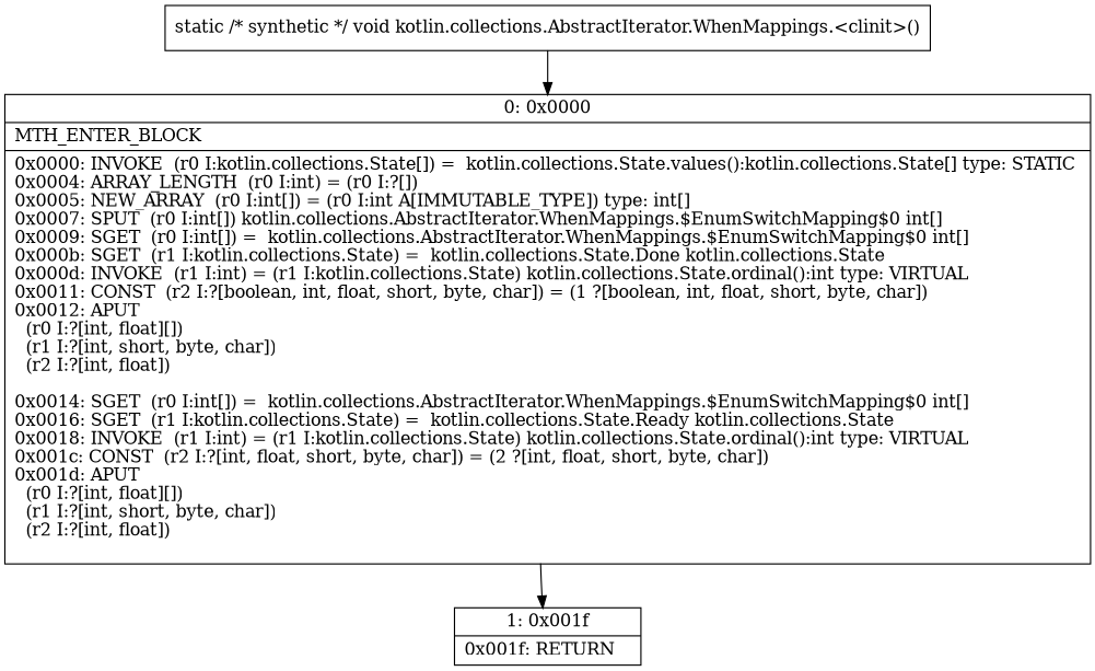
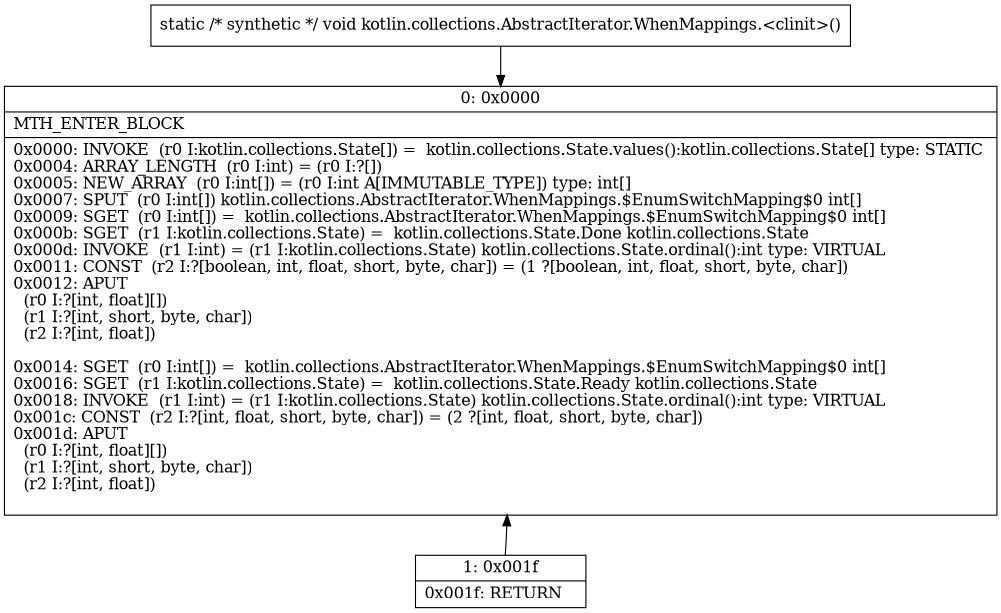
  digraph {
    node [shape=record]
    n1 [label="{0\:\ 0x0000|MTH_ENTER_BLOCK\l|0x0000: INVOKE  (r0 I:kotlin.collections.State[]) =  kotlin.collections.State.values():kotlin.collections.State[] type: STATIC \l0x0004: ARRAY_LENGTH  (r0 I:int) = (r0 I:?[]) \l0x0005: NEW_ARRAY  (r0 I:int[]) = (r0 I:int A[IMMUTABLE_TYPE]) type: int[] \l0x0007: SPUT  (r0 I:int[]) kotlin.collections.AbstractIterator.WhenMappings.$EnumSwitchMapping$0 int[] \l0x0009: SGET  (r0 I:int[]) =  kotlin.collections.AbstractIterator.WhenMappings.$EnumSwitchMapping$0 int[] \l0x000b: SGET  (r1 I:kotlin.collections.State) =  kotlin.collections.State.Done kotlin.collections.State \l0x000d: INVOKE  (r1 I:int) = (r1 I:kotlin.collections.State) kotlin.collections.State.ordinal():int type: VIRTUAL \l0x0011: CONST  (r2 I:?[boolean, int, float, short, byte, char]) = (1 ?[boolean, int, float, short, byte, char]) \l0x0012: APUT  \l  (r0 I:?[int, float][])\l  (r1 I:?[int, short, byte, char])\l  (r2 I:?[int, float])\l \l0x0014: SGET  (r0 I:int[]) =  kotlin.collections.AbstractIterator.WhenMappings.$EnumSwitchMapping$0 int[] \l0x0016: SGET  (r1 I:kotlin.collections.State) =  kotlin.collections.State.Ready kotlin.collections.State \l0x0018: INVOKE  (r1 I:int) = (r1 I:kotlin.collections.State) kotlin.collections.State.ordinal():int type: VIRTUAL \l0x001c: CONST  (r2 I:?[int, float, short, byte, char]) = (2 ?[int, float, short, byte, char]) \l0x001d: APUT  \l  (r0 I:?[int, float][])\l  (r1 I:?[int, short, byte, char])\l  (r2 I:?[int, float])\l \l}"]
    n2 [label="{1\:\ 0x001f|0x001f: RETURN   \l}"]
    n3 [label="{static \/* synthetic *\/ void kotlin.collections.AbstractIterator.WhenMappings.\<clinit\>() }"]
-   n1 -> n2
+   n2 -> n1
    n3 -> n1
  }
